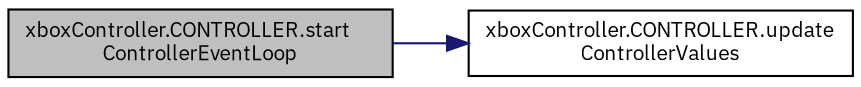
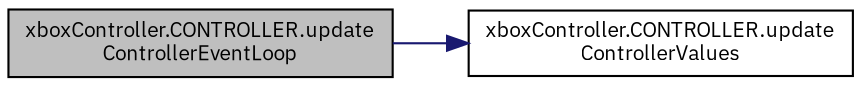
  digraph {
    rankdir=LR
    fontname="IBM Plex Sans"
    node [color=black fontname="IBM Plex Sans" fontsize=10 shape=record style=filled]
-   n1 [fillcolor=grey75 fontcolor=black height=0.2 label="xboxController.CONTROLLER.start\lControllerEventLoop" width=0.4]
+   n1 [fillcolor=grey75 fontcolor=black height=0.2 label="xboxController.CONTROLLER.update\lControllerEventLoop" width=0.4]
    n2 [fillcolor=white height=0.2 label="xboxController.CONTROLLER.update\lControllerValues" width=0.4]
    n1 -> n2 [color=midnightblue fontname="IBM Plex Sans" fontsize=10 labelfontname=Helvetica labelfontsize=10 style=solid]
  }
